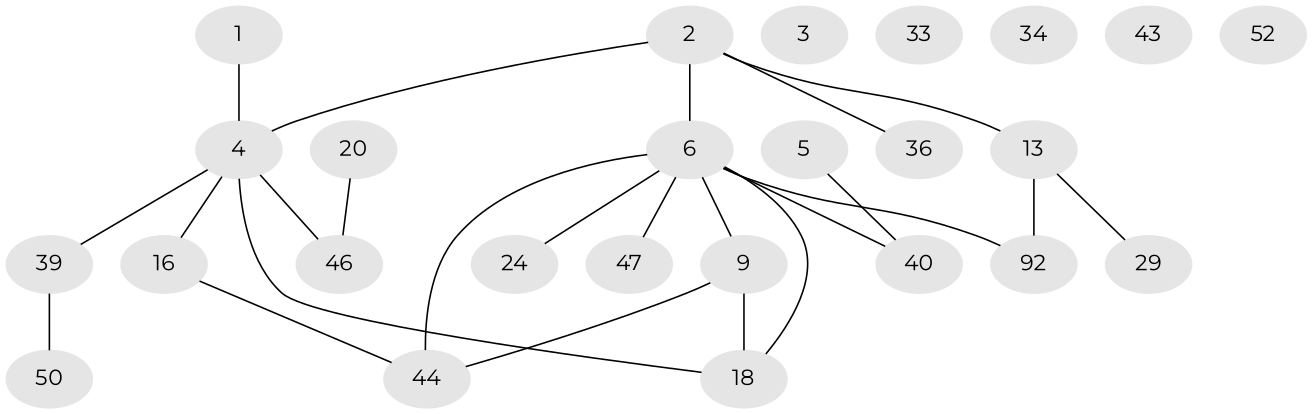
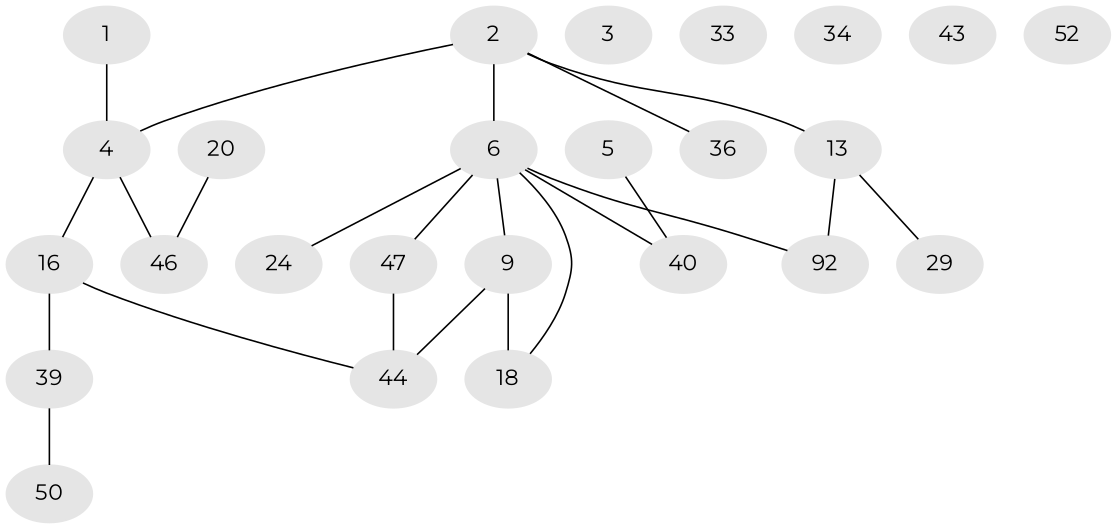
  graph {
    fontname=Montserrat
    node [color=gray90 fontname=Montserrat style=filled]
    edge [fontname=Montserrat]
    4 [super="+8+12+7"]
    16 [super="+53"]
    18 [super="+27"]
    39
    46
    1
    2 [super="+15"]
    6 [super="+17+23+11"]
    13 [super="+54+19"]
    36 [super="+45"]
    n11 [label=40]
    9 [super="+37+10"]
    24 [super="+42"]
    n14 [label=92 super="+35"]
    44 [super="+48"]
    47
    29
    3
    50 [super="+51"]
    5
    20 [super="+56"]
    33
    34 [super="+55"]
    43
    52
    4 -- 16 [weight=2]
-   4 -- 18
-   4 -- 39
+   16 -- 39
    4 -- 46
    16 -- 44
    39 -- 50
    1 -- 4
    2 -- 4 [weight=2]
    2 -- 6
    2 -- 13
    2 -- 36
    6 -- 18
    6 -- n11
    6 -- 9
    6 -- 24
    6 -- n14
-   6 -- 44
+   47 -- 44
    6 -- 47
    13 -- n14 [weight=2]
    13 -- 29
    9 -- 18 [weight=2]
    9 -- 44
    5 -- n11
    20 -- 46
  }
